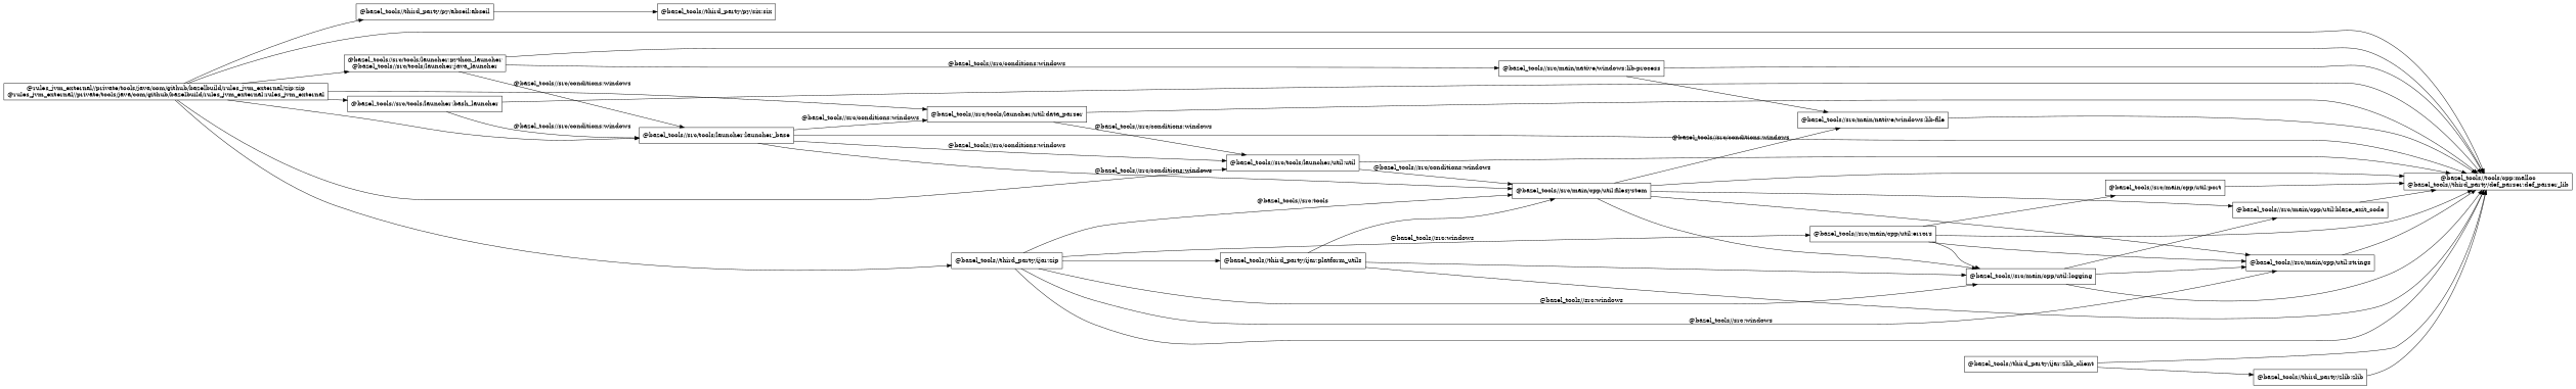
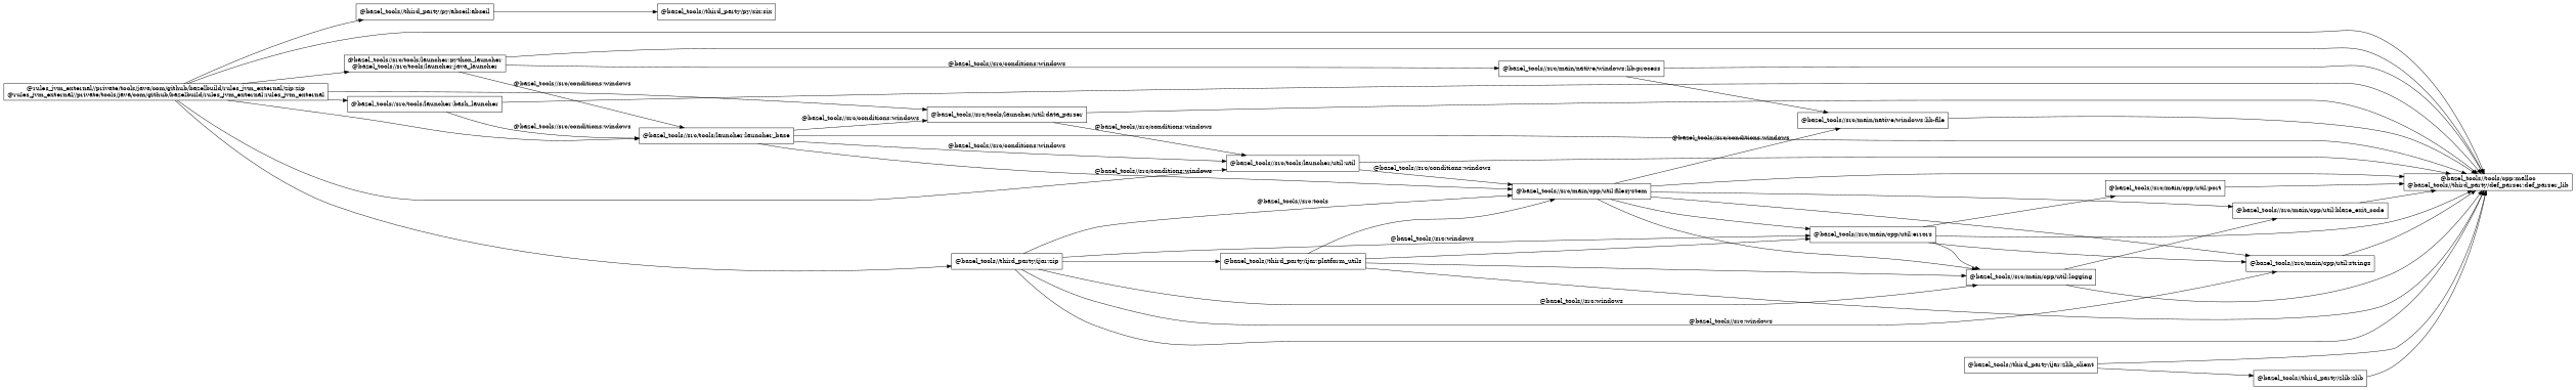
  digraph {
    rankdir=LR
    node [shape=box]
    "@rules_jvm_external//private/tools/java/com/github/bazelbuild/rules_jvm_external/zip:zip\n@rules_jvm_external//private/tools/java/com/github/bazelbuild/rules_jvm_external:rules_jvm_external"
    "@bazel_tools//third_party/py/abseil:abseil"
    "@bazel_tools//src/tools/launcher:launcher_base"
    "@bazel_tools//tools/cpp:malloc\n@bazel_tools//third_party/def_parser:def_parser_lib"
    "@bazel_tools//src/tools/launcher:python_launcher\n@bazel_tools//src/tools/launcher:java_launcher"
    "@bazel_tools//third_party/ijar:zip"
    "@bazel_tools//src/tools/launcher/util:util"
    "@bazel_tools//src/tools/launcher/util:data_parser"
    "@bazel_tools//src/tools/launcher:bash_launcher"
    "@bazel_tools//third_party/py/six:six"
    "@bazel_tools//src/main/cpp/util:filesystem"
    "@bazel_tools//src/main/native/windows:lib-process"
    "@bazel_tools//src/main/cpp/util:errors"
    "@bazel_tools//src/main/cpp/util:strings"
    "@bazel_tools//src/main/cpp/util:logging"
    "@bazel_tools//third_party/ijar:platform_utils"
    "@bazel_tools//src/main/native/windows:lib-file"
    "@bazel_tools//src/main/cpp/util:blaze_exit_code"
    "@bazel_tools//src/main/cpp/util:port"
    "@bazel_tools//third_party/ijar:zlib_client"
    "@bazel_tools//third_party/zlib:zlib"
    "@rules_jvm_external//private/tools/java/com/github/bazelbuild/rules_jvm_external/zip:zip\n@rules_jvm_external//private/tools/java/com/github/bazelbuild/rules_jvm_external:rules_jvm_external" -> "@bazel_tools//third_party/py/abseil:abseil"
    "@rules_jvm_external//private/tools/java/com/github/bazelbuild/rules_jvm_external/zip:zip\n@rules_jvm_external//private/tools/java/com/github/bazelbuild/rules_jvm_external:rules_jvm_external" -> "@bazel_tools//src/tools/launcher:launcher_base"
    "@rules_jvm_external//private/tools/java/com/github/bazelbuild/rules_jvm_external/zip:zip\n@rules_jvm_external//private/tools/java/com/github/bazelbuild/rules_jvm_external:rules_jvm_external" -> "@bazel_tools//tools/cpp:malloc\n@bazel_tools//third_party/def_parser:def_parser_lib"
    "@rules_jvm_external//private/tools/java/com/github/bazelbuild/rules_jvm_external/zip:zip\n@rules_jvm_external//private/tools/java/com/github/bazelbuild/rules_jvm_external:rules_jvm_external" -> "@bazel_tools//src/tools/launcher:python_launcher\n@bazel_tools//src/tools/launcher:java_launcher"
    "@rules_jvm_external//private/tools/java/com/github/bazelbuild/rules_jvm_external/zip:zip\n@rules_jvm_external//private/tools/java/com/github/bazelbuild/rules_jvm_external:rules_jvm_external" -> "@bazel_tools//third_party/ijar:zip"
    "@rules_jvm_external//private/tools/java/com/github/bazelbuild/rules_jvm_external/zip:zip\n@rules_jvm_external//private/tools/java/com/github/bazelbuild/rules_jvm_external:rules_jvm_external" -> "@bazel_tools//src/tools/launcher/util:util"
    "@rules_jvm_external//private/tools/java/com/github/bazelbuild/rules_jvm_external/zip:zip\n@rules_jvm_external//private/tools/java/com/github/bazelbuild/rules_jvm_external:rules_jvm_external" -> "@bazel_tools//src/tools/launcher/util:data_parser"
    "@rules_jvm_external//private/tools/java/com/github/bazelbuild/rules_jvm_external/zip:zip\n@rules_jvm_external//private/tools/java/com/github/bazelbuild/rules_jvm_external:rules_jvm_external" -> "@bazel_tools//src/tools/launcher:bash_launcher"
    "@bazel_tools//third_party/py/abseil:abseil" -> "@bazel_tools//third_party/py/six:six"
    "@bazel_tools//src/tools/launcher:launcher_base" -> "@bazel_tools//tools/cpp:malloc\n@bazel_tools//third_party/def_parser:def_parser_lib"
    "@bazel_tools//src/tools/launcher:launcher_base" -> "@bazel_tools//src/tools/launcher/util:util" [label="@bazel_tools//src/conditions:windows"]
    "@bazel_tools//src/tools/launcher:launcher_base" -> "@bazel_tools//src/tools/launcher/util:data_parser" [label="@bazel_tools//src/conditions:windows"]
    "@bazel_tools//src/tools/launcher:launcher_base" -> "@bazel_tools//src/main/cpp/util:filesystem" [label="@bazel_tools//src/conditions:windows"]
    "@bazel_tools//src/tools/launcher:python_launcher\n@bazel_tools//src/tools/launcher:java_launcher" -> "@bazel_tools//src/tools/launcher:launcher_base" [label="@bazel_tools//src/conditions:windows"]
    "@bazel_tools//src/tools/launcher:python_launcher\n@bazel_tools//src/tools/launcher:java_launcher" -> "@bazel_tools//tools/cpp:malloc\n@bazel_tools//third_party/def_parser:def_parser_lib"
    "@bazel_tools//src/tools/launcher:python_launcher\n@bazel_tools//src/tools/launcher:java_launcher" -> "@bazel_tools//src/main/native/windows:lib-process" [label="@bazel_tools//src/conditions:windows"]
    "@bazel_tools//third_party/ijar:zip" -> "@bazel_tools//tools/cpp:malloc\n@bazel_tools//third_party/def_parser:def_parser_lib"
    "@bazel_tools//third_party/ijar:zip" -> "@bazel_tools//src/main/cpp/util:filesystem" [label="@bazel_tools//src:tools"]
    "@bazel_tools//third_party/ijar:zip" -> "@bazel_tools//src/main/cpp/util:errors" [label="@bazel_tools//src:windows"]
    "@bazel_tools//third_party/ijar:zip" -> "@bazel_tools//src/main/cpp/util:strings" [label="@bazel_tools//src:windows"]
    "@bazel_tools//third_party/ijar:zip" -> "@bazel_tools//src/main/cpp/util:logging" [label="@bazel_tools//src:windows"]
    "@bazel_tools//third_party/ijar:zip" -> "@bazel_tools//third_party/ijar:platform_utils"
    "@bazel_tools//src/tools/launcher/util:util" -> "@bazel_tools//tools/cpp:malloc\n@bazel_tools//third_party/def_parser:def_parser_lib"
    "@bazel_tools//src/tools/launcher/util:util" -> "@bazel_tools//src/main/cpp/util:filesystem" [label="@bazel_tools//src/conditions:windows"]
    "@bazel_tools//src/tools/launcher/util:data_parser" -> "@bazel_tools//tools/cpp:malloc\n@bazel_tools//third_party/def_parser:def_parser_lib"
    "@bazel_tools//src/tools/launcher/util:data_parser" -> "@bazel_tools//src/tools/launcher/util:util" [label="@bazel_tools//src/conditions:windows"]
    "@bazel_tools//src/tools/launcher:bash_launcher" -> "@bazel_tools//src/tools/launcher:launcher_base" [label="@bazel_tools//src/conditions:windows"]
    "@bazel_tools//src/tools/launcher:bash_launcher" -> "@bazel_tools//tools/cpp:malloc\n@bazel_tools//third_party/def_parser:def_parser_lib"
    "@bazel_tools//src/main/cpp/util:filesystem" -> "@bazel_tools//tools/cpp:malloc\n@bazel_tools//third_party/def_parser:def_parser_lib"
+   "@bazel_tools//src/main/cpp/util:filesystem" -> "@bazel_tools//src/main/cpp/util:errors"
    "@bazel_tools//src/main/cpp/util:filesystem" -> "@bazel_tools//src/main/cpp/util:strings"
    "@bazel_tools//src/main/cpp/util:filesystem" -> "@bazel_tools//src/main/cpp/util:logging"
    "@bazel_tools//src/main/cpp/util:filesystem" -> "@bazel_tools//src/main/native/windows:lib-file" [label="@bazel_tools//src/conditions:windows"]
    "@bazel_tools//src/main/cpp/util:filesystem" -> "@bazel_tools//src/main/cpp/util:blaze_exit_code"
    "@bazel_tools//src/main/native/windows:lib-process" -> "@bazel_tools//tools/cpp:malloc\n@bazel_tools//third_party/def_parser:def_parser_lib"
    "@bazel_tools//src/main/native/windows:lib-process" -> "@bazel_tools//src/main/native/windows:lib-file"
    "@bazel_tools//src/main/cpp/util:errors" -> "@bazel_tools//tools/cpp:malloc\n@bazel_tools//third_party/def_parser:def_parser_lib"
    "@bazel_tools//src/main/cpp/util:errors" -> "@bazel_tools//src/main/cpp/util:strings"
    "@bazel_tools//src/main/cpp/util:errors" -> "@bazel_tools//src/main/cpp/util:logging"
    "@bazel_tools//src/main/cpp/util:errors" -> "@bazel_tools//src/main/cpp/util:port"
    "@bazel_tools//src/main/cpp/util:strings" -> "@bazel_tools//tools/cpp:malloc\n@bazel_tools//third_party/def_parser:def_parser_lib"
    "@bazel_tools//src/main/cpp/util:logging" -> "@bazel_tools//tools/cpp:malloc\n@bazel_tools//third_party/def_parser:def_parser_lib"
-   "@bazel_tools//src/main/cpp/util:logging" -> "@bazel_tools//src/main/cpp/util:strings"
    "@bazel_tools//src/main/cpp/util:logging" -> "@bazel_tools//src/main/cpp/util:blaze_exit_code"
    "@bazel_tools//third_party/ijar:platform_utils" -> "@bazel_tools//tools/cpp:malloc\n@bazel_tools//third_party/def_parser:def_parser_lib"
    "@bazel_tools//third_party/ijar:platform_utils" -> "@bazel_tools//src/main/cpp/util:filesystem"
+   "@bazel_tools//third_party/ijar:platform_utils" -> "@bazel_tools//src/main/cpp/util:errors"
    "@bazel_tools//third_party/ijar:platform_utils" -> "@bazel_tools//src/main/cpp/util:logging"
    "@bazel_tools//src/main/native/windows:lib-file" -> "@bazel_tools//tools/cpp:malloc\n@bazel_tools//third_party/def_parser:def_parser_lib"
    "@bazel_tools//src/main/cpp/util:blaze_exit_code" -> "@bazel_tools//tools/cpp:malloc\n@bazel_tools//third_party/def_parser:def_parser_lib"
    "@bazel_tools//src/main/cpp/util:port" -> "@bazel_tools//tools/cpp:malloc\n@bazel_tools//third_party/def_parser:def_parser_lib"
    "@bazel_tools//third_party/ijar:zlib_client" -> "@bazel_tools//tools/cpp:malloc\n@bazel_tools//third_party/def_parser:def_parser_lib"
    "@bazel_tools//third_party/ijar:zlib_client" -> "@bazel_tools//third_party/zlib:zlib"
    "@bazel_tools//third_party/zlib:zlib" -> "@bazel_tools//tools/cpp:malloc\n@bazel_tools//third_party/def_parser:def_parser_lib"
  }
